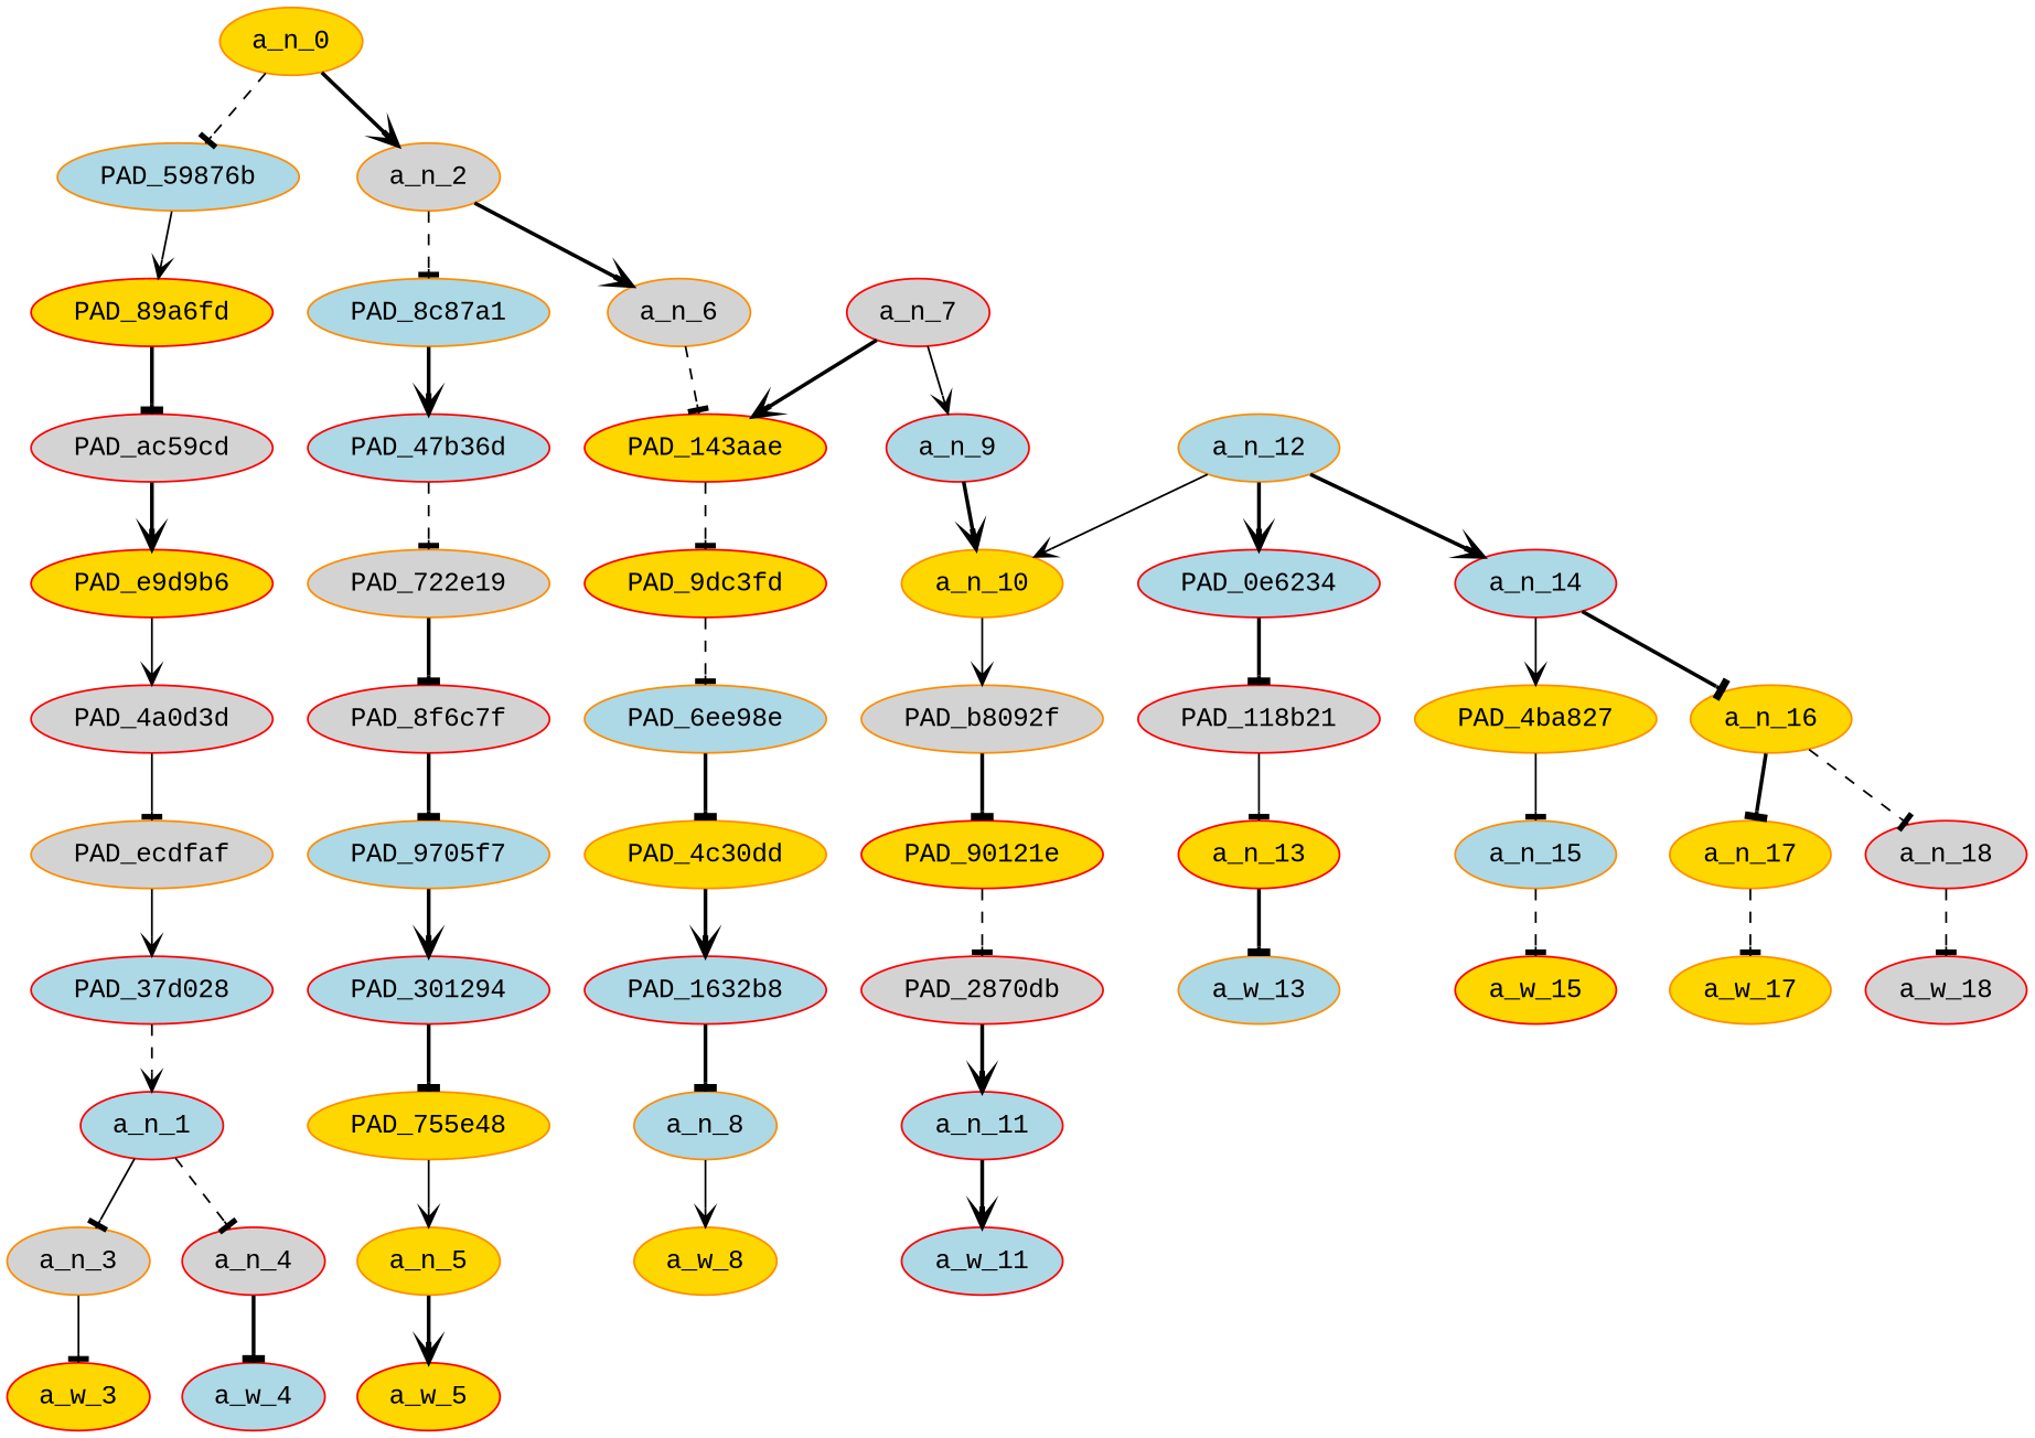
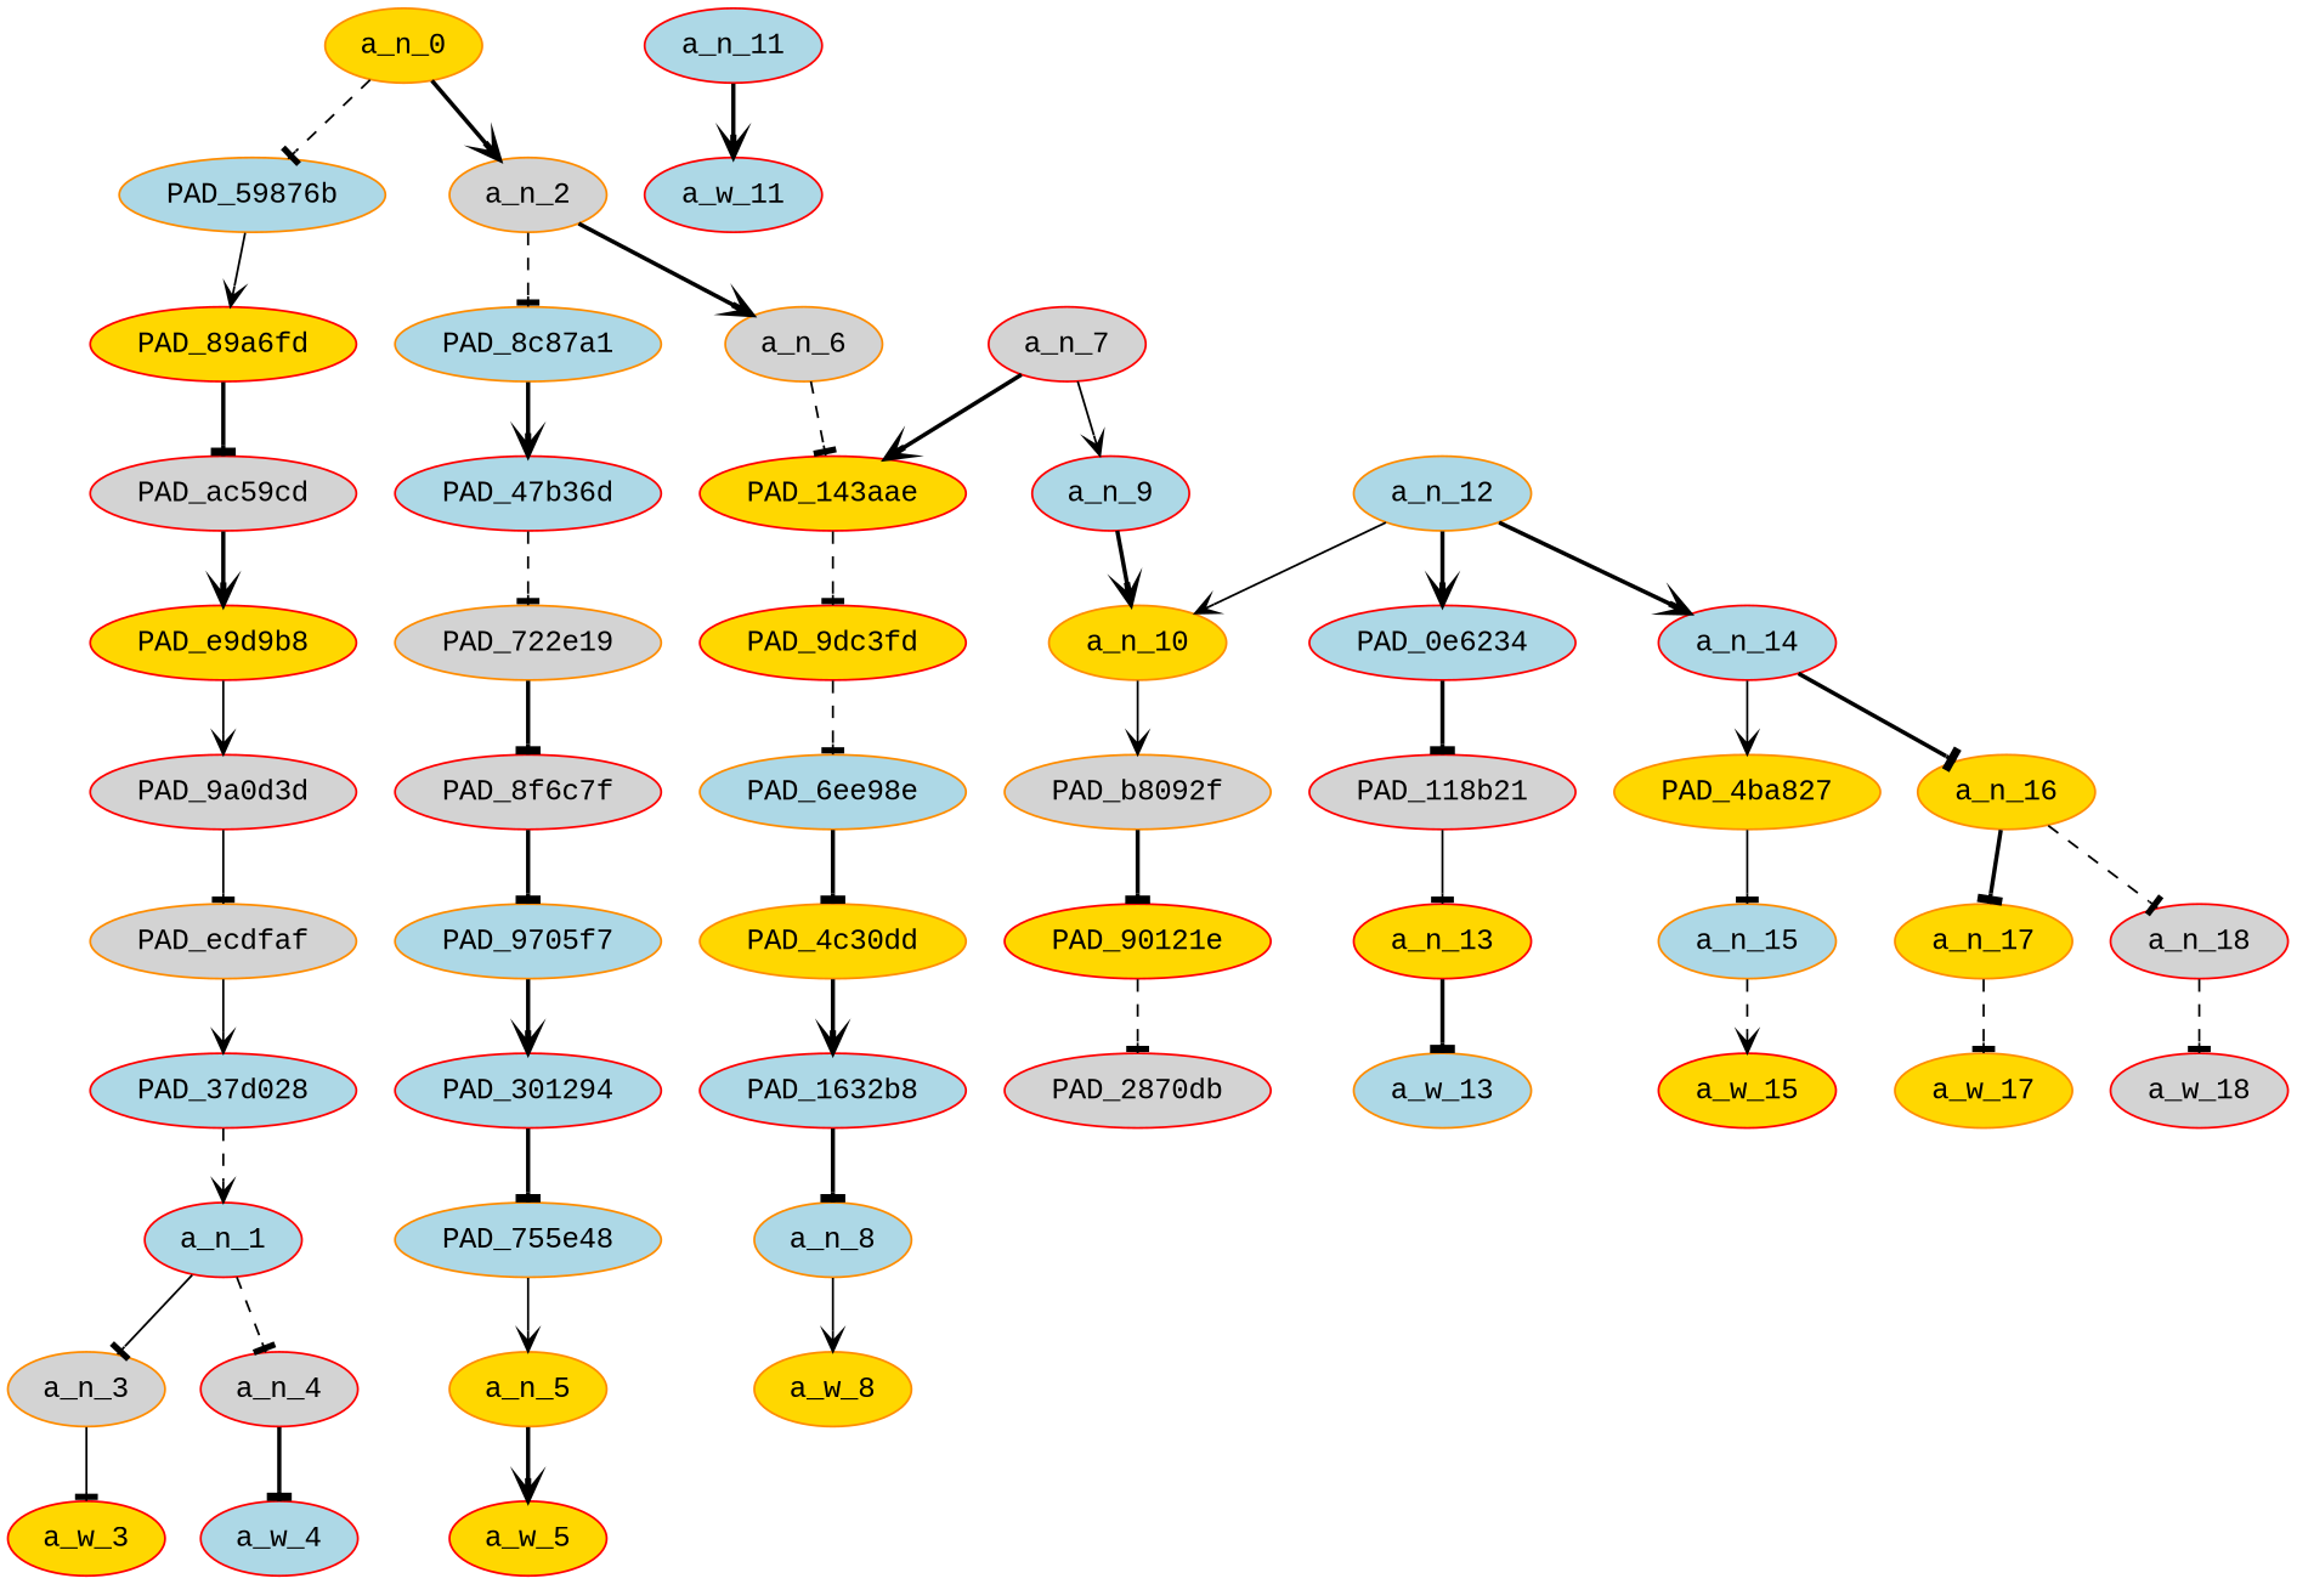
  strict digraph {
    fontname="Liberation Mono"
    node [color=red div_dir=1 fillcolor=lightblue fontname="Liberation Mono" index=0 level=1 style=filled text_span="[2]" value=0.38711914]
    edge [arrowhead=tee fontname="Liberation Mono" style=bold]
    a_n_0 [color=darkorange fillcolor=gold level=10 text_span="[0, 1, 2, 3, 4, 5, 6, 7, 8]" value=1.00000002]
    PAD_59876b [color=darkorange level=9 text_span="[0, 1]"]
    a_n_2 [color=darkorange fillcolor=lightgrey index=1 level=9 text_span="[2, 3, 4, 5, 6, 7, 8]" value=0.61197796]
    PAD_89a6fd [fillcolor=gold level=8 text_span="[0, 1]"]
    PAD_8c87a1 [color=darkorange div_dir=-1 index=1 level=8 value=0.05468406]
    a_n_6 [color=darkorange fillcolor=lightgrey index=2 level=8 text_span="[3, 4, 5, 6, 7, 8]" value=0.55669363]
    PAD_ac59cd [fillcolor=lightgrey level=7 text_span="[0, 1]"]
    PAD_47b36d [div_dir=-1 index=1 level=7 value=0.05468406]
    PAD_143aae [div_dir=-1 fillcolor=gold index=2 level=6 text_span="[3]" value=0.06205791]
-   PAD_e9d9b6 [fillcolor=gold level=6 text_span="[0, 1]"]
-   PAD_4a0d3d [fillcolor=lightgrey level=5 text_span="[0, 1]"]
+   PAD_e9d9b6 [fillcolor=gold level=6 text_span="[0, 1]" label=PAD_e9d9b8]
+   PAD_4a0d3d [fillcolor=lightgrey level=5 text_span="[0, 1]" label=PAD_9a0d3d]
    PAD_ecdfaf [color=darkorange fillcolor=lightgrey level=4 text_span="[0, 1]"]
    PAD_37d028 [level=3 text_span="[0, 1]"]
    a_n_1 [level=2 text_span="[0, 1]"]
    a_n_3 [color=darkorange fillcolor=lightgrey text_span="[0]" value=0.13702566]
    a_n_4 [fillcolor=lightgrey index=1 text_span="[1]" value=0.24933279]
    a_w_3 [div_dir=0 fillcolor=gold level=0 text_span="[0]" value=biological]
    a_w_4 [div_dir=0 index=1 level=0 text_span="[1]" value=traitors]
    PAD_722e19 [color=darkorange div_dir=-1 fillcolor=lightgrey index=1 level=6 value=0.05468406]
    a_n_7 [fillcolor=lightgrey index=2 level=7 text_span="[3, 4, 5, 6, 7, 8]" value=0.55602090]
    a_n_9 [index=3 level=6 text_span="[4, 5, 6, 7, 8]" value=0.49329027]
    PAD_8f6c7f [div_dir=-1 fillcolor=lightgrey index=1 level=5 value=0.05468406]
    PAD_9705f7 [color=darkorange div_dir=-1 index=1 level=4 value=0.05468406]
    PAD_301294 [div_dir=-1 index=1 level=3 value=0.05468406]
-   PAD_755e48 [color=darkorange div_dir=-1 fillcolor=gold index=1 level=2 value=0.05468406]
+   PAD_755e48 [color=darkorange div_dir=-1 index=1 level=2 value=0.05468406]
    a_n_5 [color=darkorange div_dir=-1 fillcolor=gold index=2 value=0.05468406]
    a_w_5 [div_dir=0 fillcolor=gold index=2 level=0 value=that]
    PAD_9dc3fd [div_dir=-1 fillcolor=gold index=2 level=5 text_span="[3]" value=0.06205791]
    a_n_10 [color=darkorange fillcolor=gold index=3 level=5 text_span="[4, 5, 6, 7, 8]" value=0.49250857]
    PAD_6ee98e [color=darkorange div_dir=-1 index=2 level=4 text_span="[3]" value=0.06205791]
    PAD_b8092f [color=darkorange div_dir=-1 fillcolor=lightgrey index=3 level=4 text_span="[4]" value=0.03697500]
    PAD_4c30dd [color=darkorange div_dir=-1 fillcolor=gold index=2 level=3 text_span="[3]" value=0.06205791]
    PAD_1632b8 [div_dir=-1 index=2 level=2 text_span="[3]" value=0.06205791]
    a_n_8 [color=darkorange div_dir=-1 index=3 text_span="[3]" value=0.06205791]
    a_w_8 [color=darkorange div_dir=0 fillcolor=gold index=3 level=0 text_span="[3]" value=want]
    PAD_90121e [div_dir=-1 fillcolor=gold index=3 level=3 text_span="[4]" value=0.03697500]
    a_n_12 [color=darkorange index=4 level=4 text_span="[5, 6, 7, 8]" value=0.45475187]
    PAD_0e6234 [div_dir=-1 index=4 level=3 text_span="[5]" value=0.15126934]
    a_n_14 [index=5 level=3 text_span="[6, 7, 8]" value=0.30259075]
    PAD_2870db [div_dir=-1 fillcolor=lightgrey index=3 level=2 text_span="[4]" value=0.03697500]
    PAD_118b21 [div_dir=-1 fillcolor=lightgrey index=4 level=2 text_span="[5]" value=0.15126934]
    PAD_4ba827 [color=darkorange fillcolor=gold index=5 level=2 text_span="[6]" value=0.05870592]
    a_n_16 [color=darkorange fillcolor=gold index=6 level=2 text_span="[7, 8]" value=0.24262311]
    a_n_11 [div_dir=-1 index=4 text_span="[4]" value=0.03697500]
    a_w_11 [div_dir=0 index=4 level=0 text_span="[4]" value=to]
    a_n_13 [div_dir=-1 fillcolor=gold index=5 text_span="[5]" value=0.15126934]
    a_n_15 [color=darkorange index=6 text_span="[6]" value=0.05870592]
    a_n_17 [color=darkorange fillcolor=gold index=7 text_span="[7]" value=0.06335331]
    a_n_18 [fillcolor=lightgrey index=8 text_span="[8]" value=0.17785955]
    a_w_13 [color=darkorange div_dir=0 index=5 level=0 text_span="[5]" value=wallow]
    a_w_15 [div_dir=0 fillcolor=gold index=6 level=0 text_span="[6]" value=in]
    a_w_17 [color=darkorange div_dir=0 fillcolor=gold index=7 level=0 text_span="[7]" value=a]
    a_w_18 [div_dir=0 fillcolor=lightgrey index=8 level=0 text_span="[8]" value=ghetto]
    a_n_0 -> PAD_59876b [style=dashed]
    a_n_0 -> a_n_2 [arrowhead=vee]
    PAD_59876b -> PAD_89a6fd [arrowhead=vee style=solid]
    a_n_2 -> PAD_8c87a1 [style=dashed]
    a_n_2 -> a_n_6 [arrowhead=vee]
    PAD_89a6fd -> PAD_ac59cd
    PAD_8c87a1 -> PAD_47b36d [arrowhead=vee]
    a_n_6 -> PAD_143aae [style=dashed]
    PAD_ac59cd -> PAD_e9d9b6 [arrowhead=vee]
    PAD_47b36d -> PAD_722e19 [style=dashed]
    PAD_143aae -> PAD_9dc3fd [style=dashed]
    PAD_e9d9b6 -> PAD_4a0d3d [arrowhead=vee style=solid]
    PAD_4a0d3d -> PAD_ecdfaf [style=solid]
    PAD_ecdfaf -> PAD_37d028 [arrowhead=vee style=solid]
    PAD_37d028 -> a_n_1 [arrowhead=vee style=dashed]
    a_n_1 -> a_n_3 [style=solid]
    a_n_1 -> a_n_4 [style=dashed]
    a_n_3 -> a_w_3 [style=solid]
    a_n_4 -> a_w_4
    PAD_722e19 -> PAD_8f6c7f
    a_n_7 -> PAD_143aae [arrowhead=vee]
    a_n_7 -> a_n_9 [arrowhead=vee style=solid]
    a_n_9 -> a_n_10 [arrowhead=vee]
    PAD_8f6c7f -> PAD_9705f7
    PAD_9705f7 -> PAD_301294 [arrowhead=vee]
    PAD_301294 -> PAD_755e48
    PAD_755e48 -> a_n_5 [arrowhead=vee style=solid]
    a_n_5 -> a_w_5 [arrowhead=vee]
    PAD_9dc3fd -> PAD_6ee98e [style=dashed]
    a_n_10 -> PAD_b8092f [arrowhead=vee style=solid]
    PAD_6ee98e -> PAD_4c30dd
    PAD_b8092f -> PAD_90121e
    PAD_4c30dd -> PAD_1632b8 [arrowhead=vee]
    PAD_1632b8 -> a_n_8
    a_n_8 -> a_w_8 [arrowhead=vee style=solid]
    PAD_90121e -> PAD_2870db [style=dashed]
    a_n_12 -> a_n_10 [arrowhead=vee style=solid]
    a_n_12 -> PAD_0e6234 [arrowhead=vee]
    a_n_12 -> a_n_14 [arrowhead=vee]
    PAD_0e6234 -> PAD_118b21
    a_n_14 -> PAD_4ba827 [arrowhead=vee style=solid]
    a_n_14 -> a_n_16
-   PAD_2870db -> a_n_11 [arrowhead=vee]
    PAD_118b21 -> a_n_13 [style=solid]
    PAD_4ba827 -> a_n_15 [style=solid]
    a_n_16 -> a_n_17
    a_n_16 -> a_n_18 [style=dashed]
    a_n_11 -> a_w_11 [arrowhead=vee]
    a_n_13 -> a_w_13
-   a_n_15 -> a_w_15 [style=dashed]
+   a_n_15 -> a_w_15 [arrowhead=vee style=dashed]
    a_n_17 -> a_w_17 [style=dashed]
    a_n_18 -> a_w_18 [style=dashed]
  }
